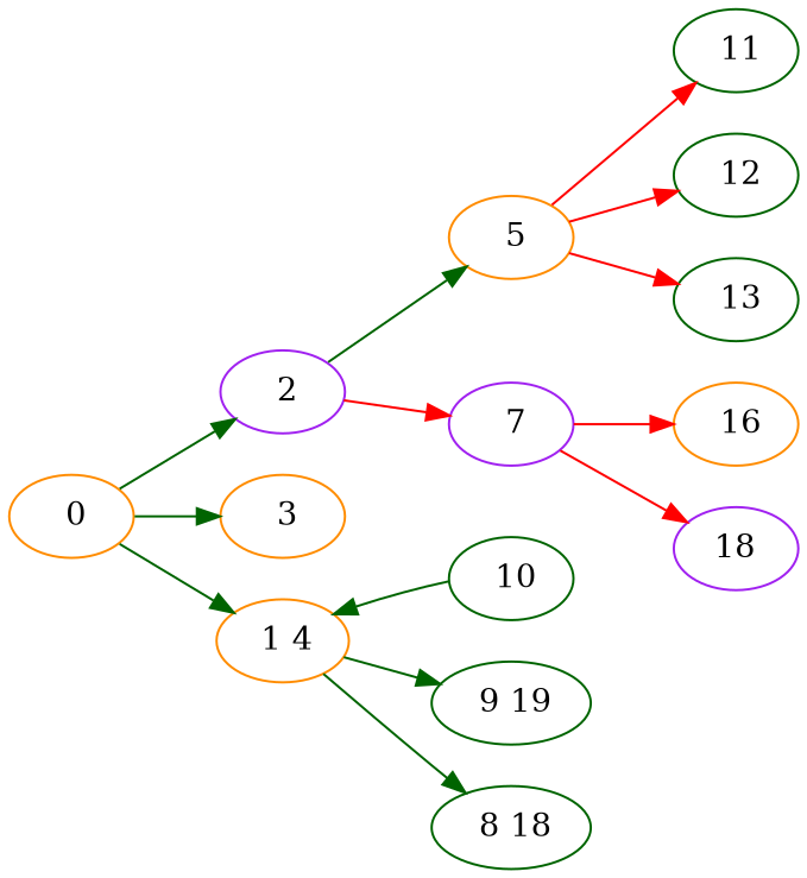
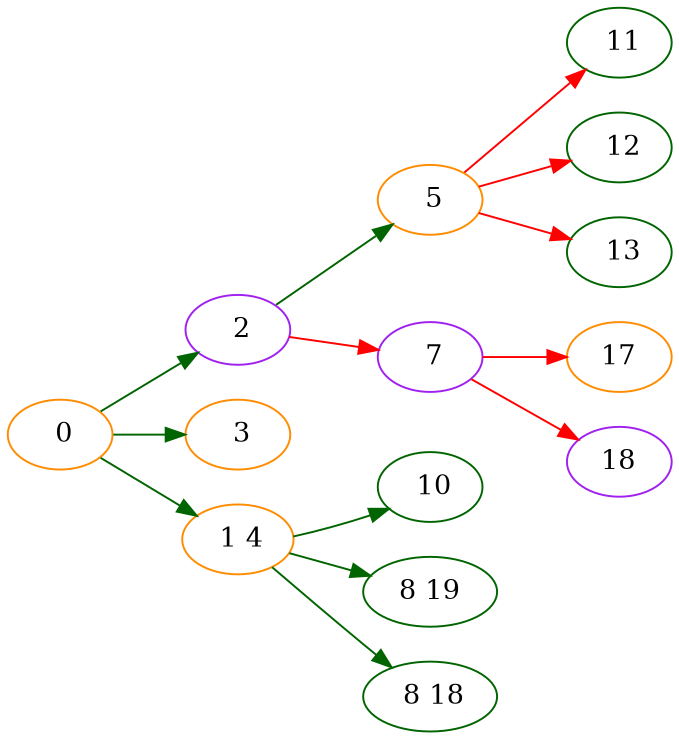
  digraph {
    rankdir=LR
    node [color=darkgreen]
    edge [color=darkgreen]
    " 0" [color=darkorange]
    " 2" [color=purple]
    " 3" [color=darkorange]
    " 1 4" [color=darkorange]
    " 5" [color=darkorange]
    " 7" [color=purple]
    " 10"
-   " 9 19"
+   " 9 19" [label="8 19"]
    " 8 18"
    " 11"
    " 12"
    " 13"
-   " 16" [color=darkorange]
+   " 16" [color=darkorange label=17]
    n14 [color=purple label=18]
    " 0" -> " 2"
    " 0" -> " 3"
    " 0" -> " 1 4"
    " 2" -> " 5"
    " 2" -> " 7" [color=red]
-   " 10" -> " 1 4"
+   " 1 4" -> " 10"
    " 1 4" -> " 9 19"
    " 1 4" -> " 8 18"
    " 5" -> " 11" [color=red]
    " 5" -> " 12" [color=red]
    " 5" -> " 13" [color=red]
    " 7" -> " 16" [color=red]
    " 7" -> n14 [color=red]
  }
